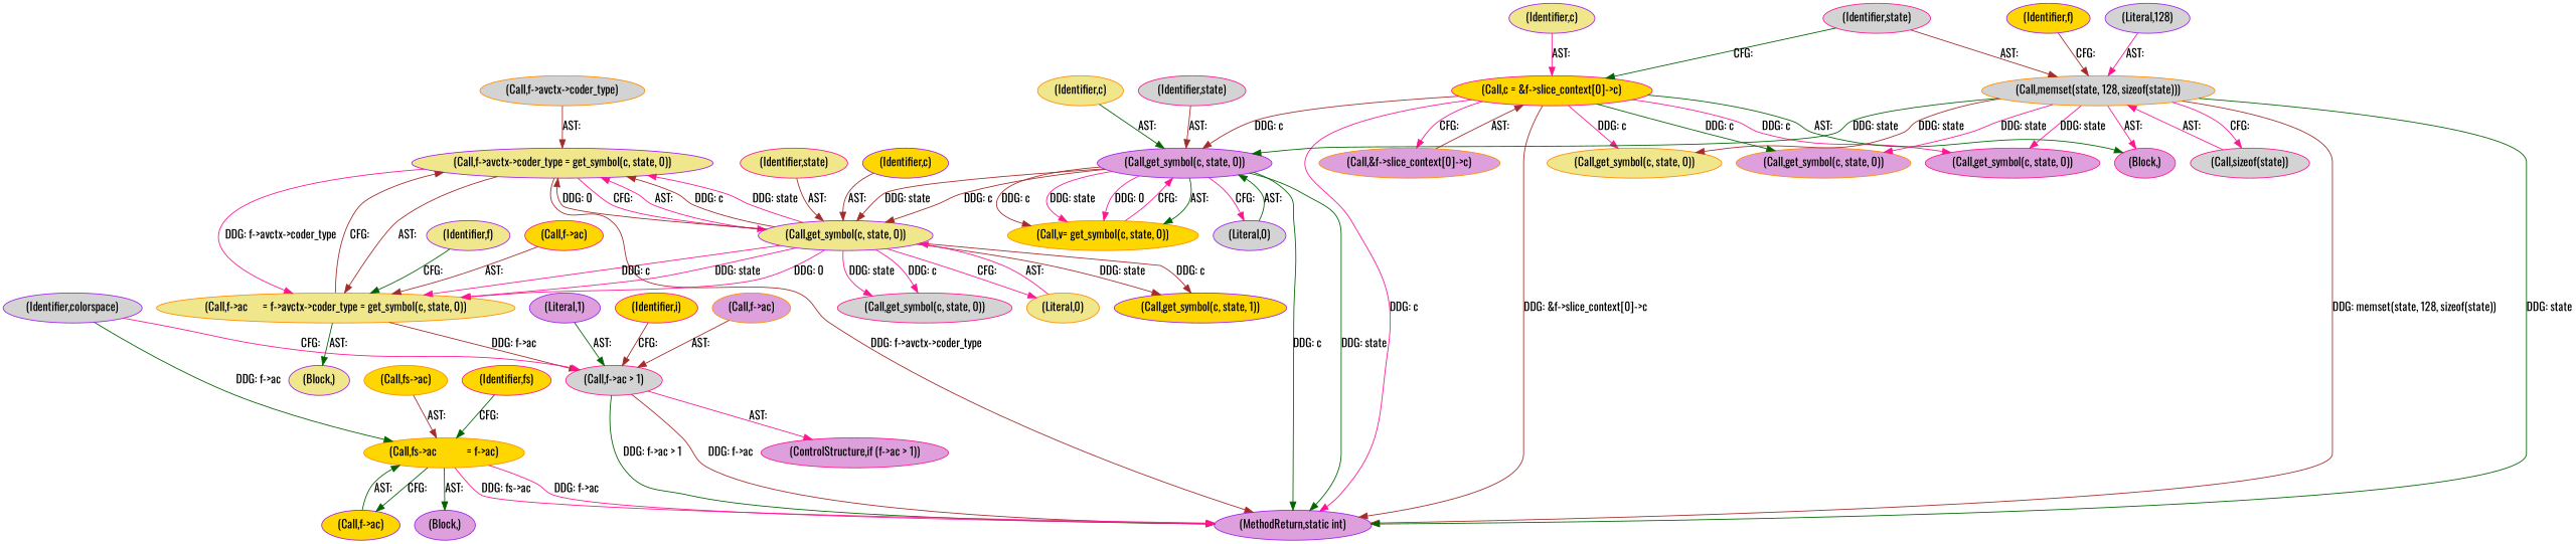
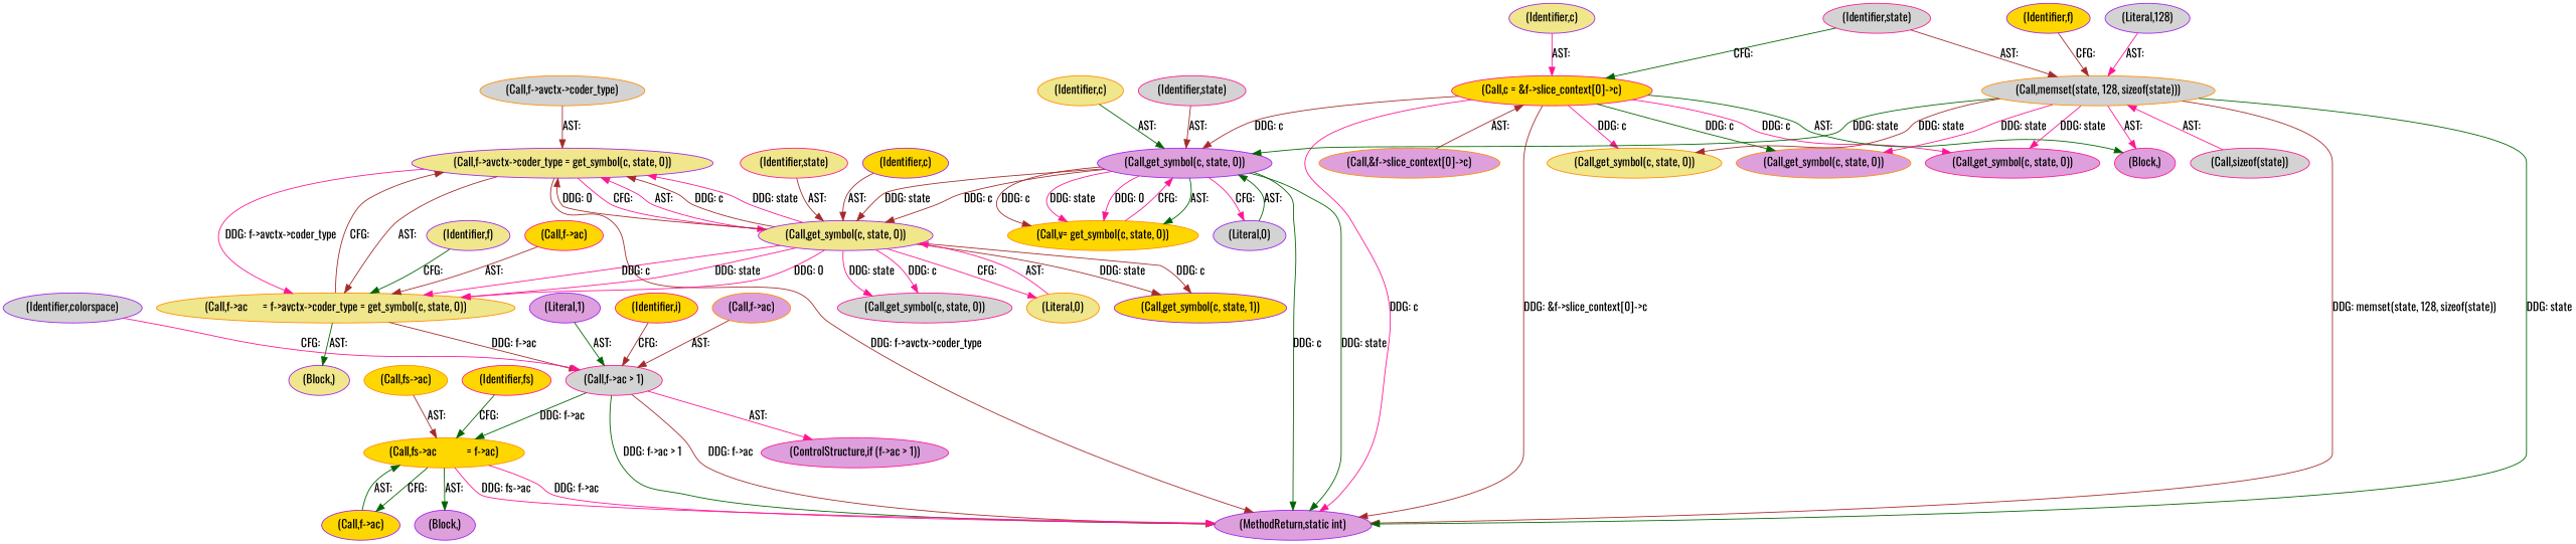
  digraph {
    fontname=Oswald
    node [color=purple fillcolor=gold fontname=Oswald style=filled]
    edge [color=deeppink fontname=Oswald]
    n1 [color=deeppink fillcolor=lightgrey label="(Call,f->ac > 1)"]
    n2 [color=darkorange label="(Call,fs->ac            = f->ac)"]
    n3 [fillcolor=plum label="(MethodReturn,static int)"]
    n4 [color=deeppink fillcolor=plum label="(ControlStructure,if (f->ac > 1))"]
    n5 [label="(Call,f->ac)"]
    n6 [fillcolor=plum label="(Block,)"]
    n7 [fillcolor=plum label="(Literal,1)"]
    n8 [color=darkorange fillcolor=khaki label="(Call,f->ac      = f->avctx->coder_type = get_symbol(c, state, 0))"]
    n9 [fillcolor=khaki label="(Call,f->avctx->coder_type = get_symbol(c, state, 0))"]
    n10 [fillcolor=khaki label="(Block,)"]
    n11 [fillcolor=khaki label="(Call,get_symbol(c, state, 0))"]
    n12 [label="(Call,get_symbol(c, state, 1))"]
    n13 [color=darkorange fillcolor=khaki label="(Literal,0)"]
    n14 [color=deeppink fillcolor=lightgrey label="(Call,get_symbol(c, state, 0))"]
    n15 [fillcolor=plum label="(Call,get_symbol(c, state, 0))"]
    n16 [color=darkorange label="(Call,v= get_symbol(c, state, 0))"]
    n17 [fillcolor=lightgrey label="(Literal,0)"]
    n18 [color=deeppink label="(Call,c = &f->slice_context[0]->c)"]
    n19 [color=deeppink fillcolor=plum label="(Call,get_symbol(c, state, 0))"]
    n20 [color=darkorange fillcolor=plum label="(Call,&f->slice_context[0]->c)"]
    n21 [color=darkorange fillcolor=khaki label="(Call,get_symbol(c, state, 0))"]
    n22 [color=darkorange fillcolor=plum label="(Call,get_symbol(c, state, 0))"]
    n23 [color=deeppink fillcolor=plum label="(Block,)"]
    n24 [color=darkorange fillcolor=lightgrey label="(Call,memset(state, 128, sizeof(state)))"]
    n25 [color=deeppink fillcolor=lightgrey label="(Call,sizeof(state))"]
    n26 [color=darkorange label="(Call,fs->ac)"]
    n27 [fillcolor=khaki label="(Identifier,f)"]
    n28 [fillcolor=lightgrey label="(Literal,128)"]
    n29 [color=darkorange fillcolor=khaki label="(Identifier,c)"]
    n30 [color=deeppink fillcolor=khaki label="(Identifier,state)"]
    n31 [fillcolor=khaki label="(Identifier,c)"]
    n32 [color=deeppink fillcolor=lightgrey label="(Identifier,state)"]
    n33 [label="(Identifier,c)"]
    n34 [color=deeppink label="(Identifier,i)"]
    n35 [color=deeppink label="(Call,f->ac)"]
    n36 [label="(Identifier,f)"]
    n37 [color=darkorange fillcolor=lightgrey label="(Call,f->avctx->coder_type)"]
    n38 [color=darkorange fillcolor=plum label="(Call,f->ac)"]
    n39 [fillcolor=lightgrey label="(Identifier,colorspace)"]
    n40 [color=deeppink fillcolor=lightgrey label="(Identifier,state)"]
    n41 [color=deeppink label="(Identifier,fs)"]
-   n39 -> n2 [color=darkgreen label="DDG: f->ac"]
+   n1 -> n2 [color=darkgreen label="DDG: f->ac"]
    n1 -> n3 [color=darkgreen label="DDG: f->ac > 1"]
    n1 -> n3 [color=brown label="DDG: f->ac"]
    n1 -> n4 [label="AST: "]
    n2 -> n3 [label="DDG: f->ac"]
    n2 -> n3 [label="DDG: fs->ac"]
    n2 -> n5 [color=darkgreen label="CFG: "]
    n2 -> n6 [color=darkgreen label="AST: "]
    n5 -> n2 [color=darkgreen label="AST: "]
    n7 -> n1 [color=darkgreen label="AST: "]
    n8 -> n1 [color=brown label="DDG: f->ac"]
    n8 -> n9 [color=brown label="CFG: "]
    n8 -> n10 [color=darkgreen label="AST: "]
    n9 -> n3 [color=brown label="DDG: f->avctx->coder_type"]
    n9 -> n8 [color=brown label="AST: "]
    n9 -> n8 [label="DDG: f->avctx->coder_type"]
    n9 -> n11 [label="CFG: "]
    n11 -> n8 [label="DDG: c"]
    n11 -> n8 [label="DDG: state"]
    n11 -> n8 [label="DDG: 0"]
    n11 -> n9 [label="AST: "]
    n11 -> n9 [color=brown label="DDG: c"]
    n11 -> n9 [label="DDG: state"]
    n11 -> n9 [color=brown label="DDG: 0"]
    n11 -> n12 [color=brown label="DDG: c"]
    n11 -> n12 [color=brown label="DDG: state"]
    n11 -> n13 [label="CFG: "]
    n11 -> n14 [label="DDG: c"]
    n11 -> n14 [label="DDG: state"]
    n13 -> n11 [label="AST: "]
    n15 -> n3 [color=darkgreen label="DDG: c"]
    n15 -> n3 [color=darkgreen label="DDG: state"]
    n15 -> n11 [color=brown label="DDG: c"]
    n15 -> n11 [color=brown label="DDG: state"]
    n15 -> n16 [color=darkgreen label="AST: "]
    n15 -> n16 [color=brown label="DDG: c"]
    n15 -> n16 [label="DDG: state"]
    n15 -> n16 [label="DDG: 0"]
    n15 -> n17 [label="CFG: "]
    n16 -> n15 [label="CFG: "]
    n17 -> n15 [color=darkgreen label="AST: "]
    n18 -> n3 [label="DDG: c"]
    n18 -> n3 [color=brown label="DDG: &f->slice_context[0]->c"]
    n18 -> n15 [color=brown label="DDG: c"]
    n18 -> n19 [label="DDG: c"]
-   n18 -> n20 [label="CFG: "]
    n18 -> n21 [label="DDG: c"]
    n18 -> n22 [color=darkgreen label="DDG: c"]
    n18 -> n23 [color=darkgreen label="AST: "]
    n20 -> n18 [color=brown label="AST: "]
    n24 -> n3 [color=brown label="DDG: memset(state, 128, sizeof(state))"]
    n24 -> n3 [color=darkgreen label="DDG: state"]
    n24 -> n15 [color=darkgreen label="DDG: state"]
    n24 -> n19 [label="DDG: state"]
    n24 -> n21 [color=brown label="DDG: state"]
    n24 -> n22 [label="DDG: state"]
    n24 -> n23 [label="AST: "]
-   n24 -> n25 [label="CFG: "]
    n25 -> n24 [label="AST: "]
    n26 -> n2 [color=brown label="AST: "]
    n27 -> n8 [color=darkgreen label="CFG: "]
    n28 -> n24 [label="AST: "]
    n29 -> n15 [color=darkgreen label="AST: "]
    n30 -> n11 [color=brown label="AST: "]
    n31 -> n18 [label="AST: "]
    n32 -> n18 [color=darkgreen label="CFG: "]
    n32 -> n24 [color=brown label="AST: "]
    n33 -> n11 [color=brown label="AST: "]
    n34 -> n1 [color=brown label="CFG: "]
    n35 -> n8 [color=brown label="AST: "]
    n36 -> n24 [color=brown label="CFG: "]
    n37 -> n9 [color=brown label="AST: "]
    n38 -> n1 [color=brown label="AST: "]
    n39 -> n1 [label="CFG: "]
    n40 -> n15 [color=brown label="AST: "]
    n41 -> n2 [color=darkgreen label="CFG: "]
  }
